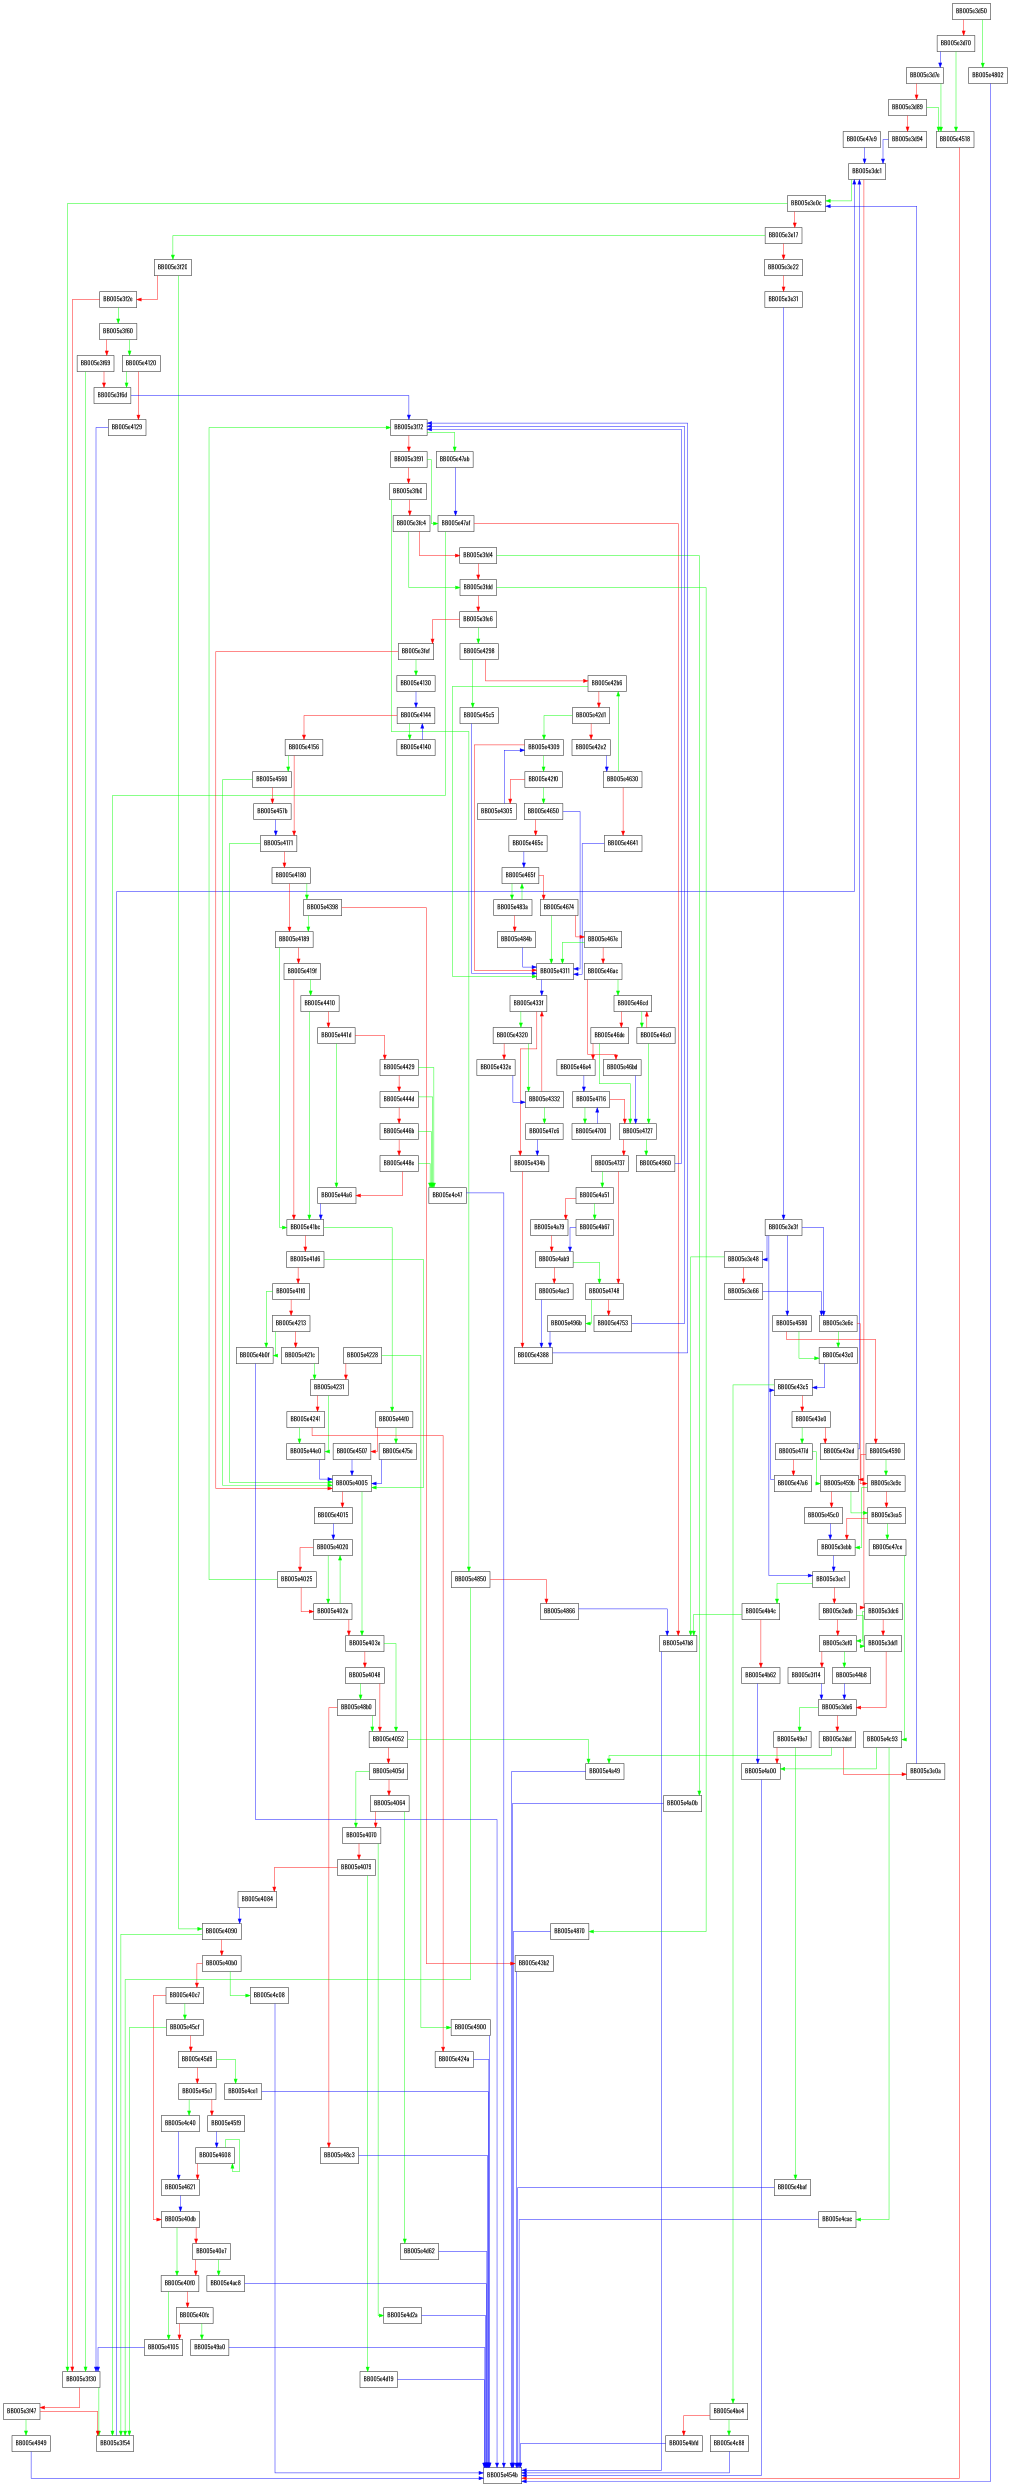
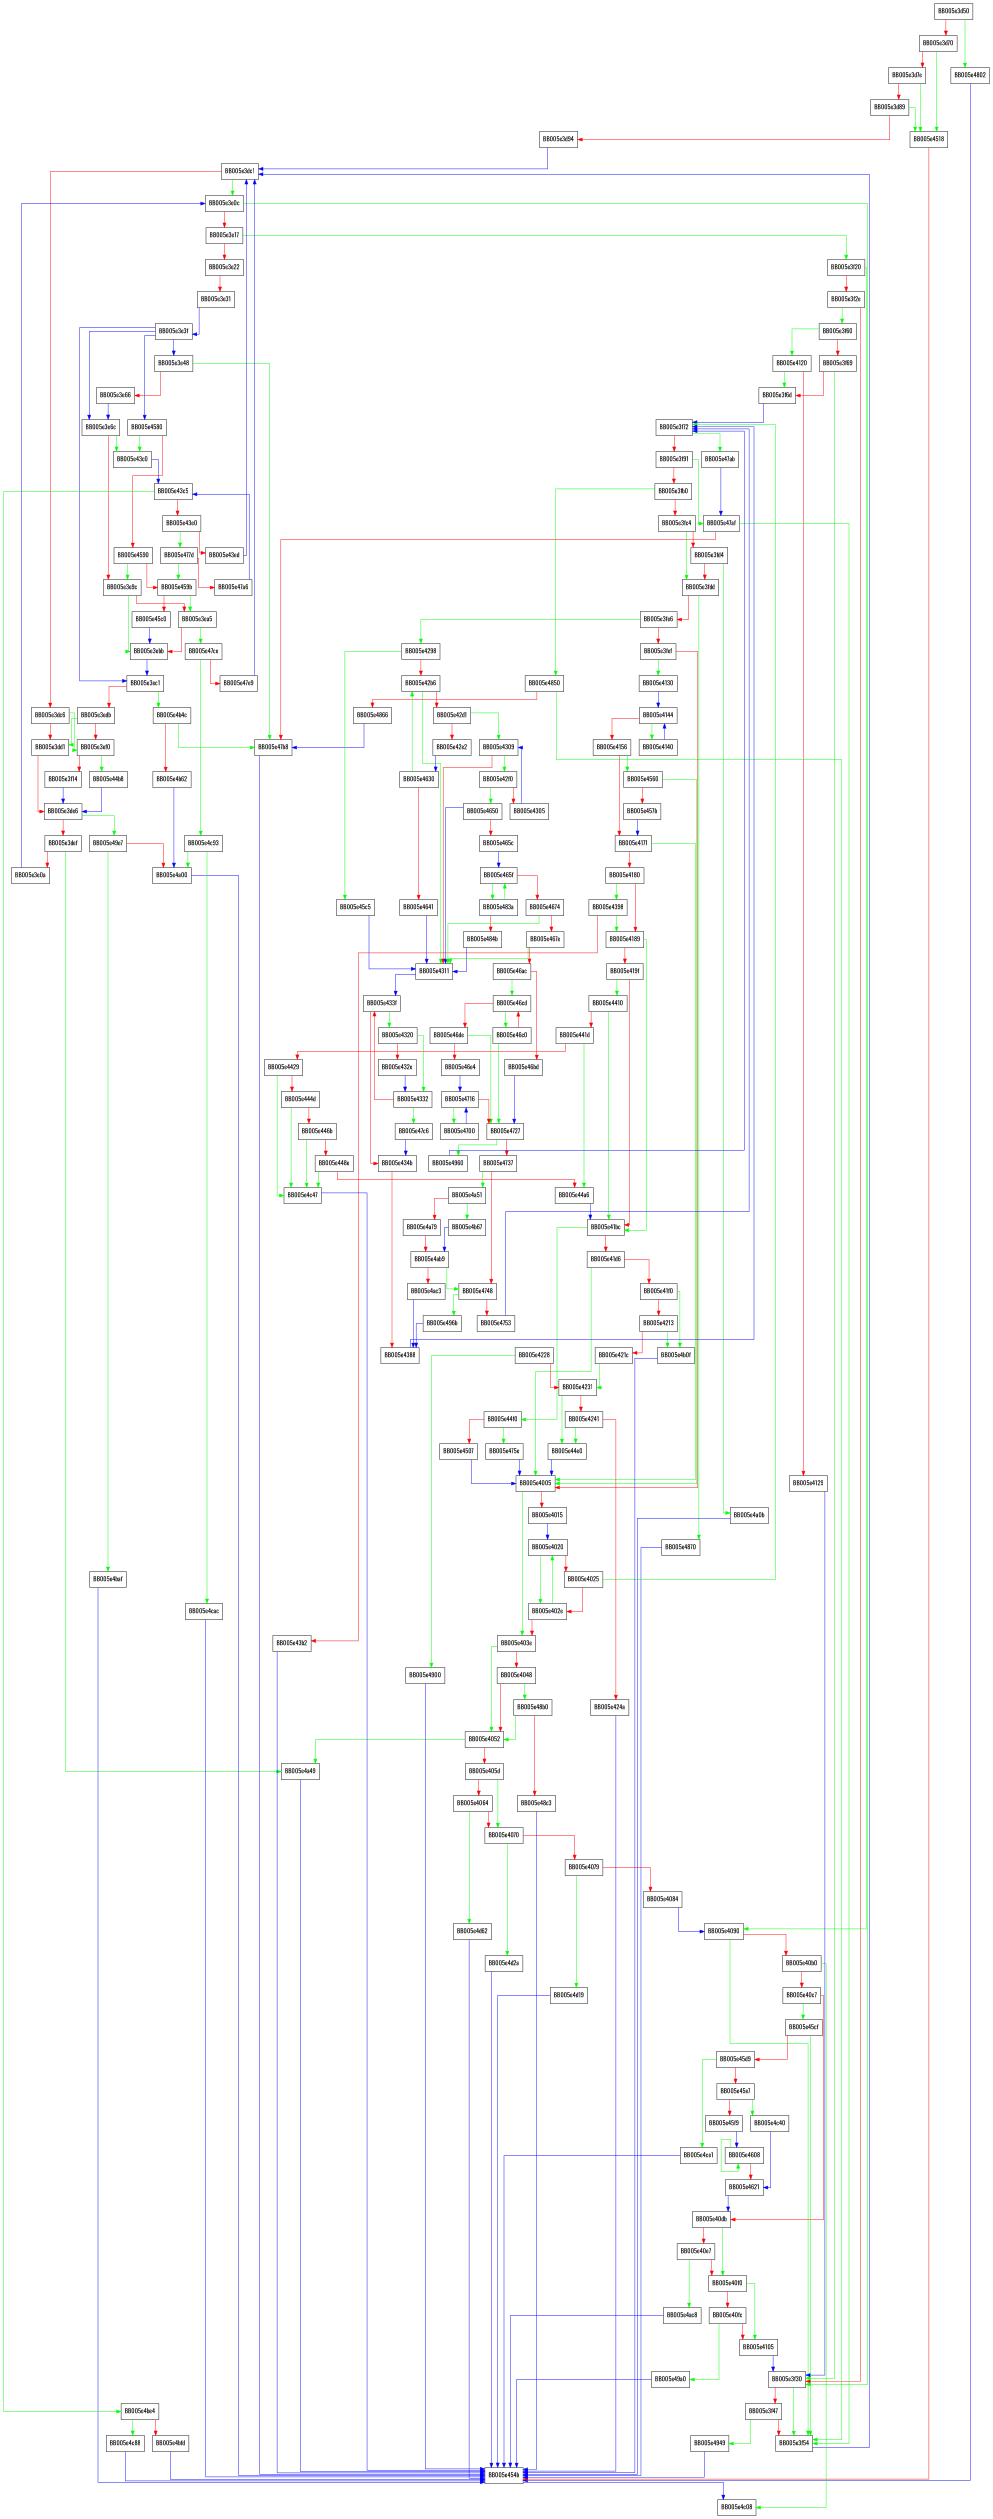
  digraph {
    fontname=Oswald
    splines=ortho
    node [fontname=Oswald shape=box]
    edge [color=red fontname=Oswald]
    BB005e3d50
    BB005e4802
    BB005e3d70
    BB005e454b
    BB005e4518
    BB005e3d7e
    BB005e3d89
    BB005e3d94
    BB005e3dc1
    BB005e3e0c
    BB005e3dc6
    BB005e3f30
    BB005e3e17
    BB005e3ef0
    BB005e3dd1
    BB005e3f54
    BB005e3f47
    BB005e3f20
    BB005e3e22
    BB005e44b8
    BB005e3f14
    BB005e3de6
    BB005e49e7
    BB005e3def
    BB005e4baf
    BB005e4a00
    BB005e4a49
    BB005e3e0a
    BB005e4949
    BB005e4090
    BB005e3f2e
    BB005e3e31
    BB005e40b0
    BB005e3f60
    BB005e3e3f
    BB005e3e48
    BB005e3e6c
    BB005e4580
    BB005e3ec1
    BB005e47b8
    BB005e3e66
    BB005e43c0
    BB005e3e9c
    BB005e4590
    BB005e4b4c
    BB005e3edb
    BB005e43c5
    BB005e3ebb
    BB005e3ea5
    BB005e459b
    BB005e4b62
    BB005e4be4
    BB005e43e0
    BB005e47ce
    BB005e4c93
    BB005e47e9
    BB005e4cac
    BB005e4c08
    BB005e40c7
    BB005e4120
    BB005e3f69
    BB005e3f6d
    BB005e4129
    BB005e3f72
    BB005e47ab
    BB005e3f91
    BB005e47af
    BB005e3fb0
    BB005e4850
    BB005e3fc4
    BB005e4866
    BB005e3fdd
    BB005e3fd4
    BB005e4870
    BB005e3fe6
    BB005e4a0b
    BB005e4298
    BB005e3fef
    BB005e45c5
    BB005e42b6
    BB005e4130
    BB005e4005
    BB005e4311
    BB005e42d1
    BB005e4144
    BB005e403e
    BB005e4015
    BB005e4140
    BB005e4156
    BB005e4052
    BB005e4048
    BB005e4020
    BB005e405d
    BB005e48b0
    BB005e402e
    BB005e4025
    BB005e4070
    BB005e4064
    BB005e48c3
    BB005e4d2a
    BB005e4079
    BB005e4d62
    BB005e4d19
    BB005e4084
    BB005e45cf
    BB005e40db
    BB005e45d9
    BB005e40f0
    BB005e40e7
    BB005e4ce1
    BB005e45e7
    BB005e4105
    BB005e40fc
    BB005e4ac8
    BB005e49a0
    BB005e4560
    BB005e4171
    BB005e457b
    BB005e4180
    BB005e4398
    BB005e4189
    BB005e43b2
    BB005e41bc
    BB005e419f
    BB005e44f0
    BB005e41d6
    BB005e4410
    BB005e475e
    BB005e4507
    BB005e41f0
    BB005e441d
    BB005e44a6
    BB005e4429
    BB005e4b0f
    BB005e4213
    BB005e421c
    BB005e4231
    BB005e44e0
    BB005e4241
    BB005e4228
    BB005e4900
    BB005e424a
    BB005e433f
    BB005e4309
    BB005e42e2
    BB005e4320
    BB005e434b
    BB005e42f0
    BB005e4630
    BB005e4650
    BB005e4305
    BB005e4641
    BB005e465c
    BB005e465f
    BB005e4332
    BB005e432e
    BB005e4388
    BB005e47c6
    BB005e4c88
    BB005e4bfd
    BB005e477d
    BB005e43ed
    BB005e47a6
    BB005e45c0
    BB005e4c47
    BB005e444d
    BB005e446b
    BB005e448e
    BB005e4c40
    BB005e45f9
    BB005e4621
    BB005e4608
    BB005e483a
    BB005e4674
    BB005e484b
    BB005e467e
    BB005e46ac
    BB005e46cd
    BB005e46bd
    BB005e46c0
    BB005e46de
    BB005e4727
    BB005e46e4
    BB005e4960
    BB005e4737
    BB005e4a51
    BB005e4748
    BB005e4716
    BB005e4700
    BB005e4b67
    BB005e4a79
    BB005e496b
    BB005e4753
    BB005e4ab9
    BB005e4ac3
    BB005e3d50 -> BB005e4802 [color=green]
    BB005e3d50 -> BB005e3d70
    BB005e4802 -> BB005e454b [color=blue]
    BB005e3d70 -> BB005e4518 [color=green]
-   BB005e3d70 -> BB005e3d7e [color=blue]
+   BB005e3d70 -> BB005e3d7e
    BB005e4518 -> BB005e454b
    BB005e3d7e -> BB005e4518 [color=green]
    BB005e3d7e -> BB005e3d89
    BB005e3d89 -> BB005e4518 [color=green]
    BB005e3d89 -> BB005e3d94
    BB005e3d94 -> BB005e3dc1 [color=blue]
    BB005e3dc1 -> BB005e3e0c [color=green]
    BB005e3dc1 -> BB005e3dc6
    BB005e3e0c -> BB005e3f30 [color=green]
    BB005e3e0c -> BB005e3e17
    BB005e3dc6 -> BB005e3ef0 [color=green]
    BB005e3dc6 -> BB005e3dd1
    BB005e3f30 -> BB005e3f54 [color=green]
    BB005e3f30 -> BB005e3f47
    BB005e3e17 -> BB005e3f20 [color=green]
    BB005e3e17 -> BB005e3e22
    BB005e3ef0 -> BB005e44b8 [color=green]
    BB005e3ef0 -> BB005e3f14
    BB005e3dd1 -> BB005e3de6
    BB005e3f54 -> BB005e3dc1 [color=blue]
    BB005e3f47 -> BB005e3f54
    BB005e3f47 -> BB005e4949 [color=green]
    BB005e3f20 -> BB005e4090 [color=green]
    BB005e3f20 -> BB005e3f2e
    BB005e3e22 -> BB005e3e31
    BB005e44b8 -> BB005e3de6 [color=blue]
    BB005e3f14 -> BB005e3de6 [color=blue]
    BB005e3de6 -> BB005e49e7 [color=green]
    BB005e3de6 -> BB005e3def
    BB005e49e7 -> BB005e4baf [color=green]
    BB005e49e7 -> BB005e4a00
    BB005e3def -> BB005e4a49 [color=green]
    BB005e3def -> BB005e3e0a
    BB005e4baf -> BB005e454b [color=blue]
    BB005e4a00 -> BB005e454b [color=blue]
    BB005e4a49 -> BB005e454b [color=blue]
    BB005e3e0a -> BB005e3e0c [color=blue]
    BB005e4949 -> BB005e454b [color=blue]
    BB005e4090 -> BB005e3f54 [color=green]
    BB005e4090 -> BB005e40b0
    BB005e3f2e -> BB005e3f30
    BB005e3f2e -> BB005e3f60 [color=green]
    BB005e3e31 -> BB005e3e3f [color=blue]
    BB005e40b0 -> BB005e4c08 [color=green]
    BB005e40b0 -> BB005e40c7
    BB005e3f60 -> BB005e4120 [color=green]
    BB005e3f60 -> BB005e3f69
    BB005e3e3f -> BB005e3e48 [color=blue]
    BB005e3e3f -> BB005e3e6c [color=blue]
    BB005e3e3f -> BB005e4580 [color=blue]
    BB005e3e3f -> BB005e3ec1 [color=blue]
    BB005e3e48 -> BB005e47b8 [color=green]
    BB005e3e48 -> BB005e3e66
    BB005e3e6c -> BB005e43c0 [color=green]
    BB005e3e6c -> BB005e3e9c
    BB005e4580 -> BB005e43c0 [color=green]
    BB005e4580 -> BB005e4590
    BB005e3ec1 -> BB005e4b4c [color=green]
    BB005e3ec1 -> BB005e3edb
    BB005e47b8 -> BB005e454b [color=blue]
    BB005e3e66 -> BB005e3e6c [color=blue]
    BB005e43c0 -> BB005e43c5 [color=blue]
    BB005e3e9c -> BB005e3ebb [color=green]
    BB005e3e9c -> BB005e3ea5
    BB005e4590 -> BB005e3e9c [color=green]
    BB005e4590 -> BB005e459b
    BB005e4b4c -> BB005e47b8 [color=green]
    BB005e4b4c -> BB005e4b62
    BB005e3edb -> BB005e3ef0
    BB005e3edb -> BB005e3dd1 [color=green]
    BB005e43c5 -> BB005e4be4 [color=green]
    BB005e43c5 -> BB005e43e0
    BB005e3ebb -> BB005e3ec1 [color=blue]
    BB005e3ea5 -> BB005e3ebb
    BB005e3ea5 -> BB005e47ce [color=green]
    BB005e459b -> BB005e3ea5 [color=green]
    BB005e459b -> BB005e45c0
    BB005e4b62 -> BB005e4a00 [color=blue]
    BB005e4be4 -> BB005e4c88 [color=green]
    BB005e4be4 -> BB005e4bfd
    BB005e43e0 -> BB005e477d [color=green]
    BB005e43e0 -> BB005e43ed
    BB005e47ce -> BB005e4c93 [color=green]
+   BB005e47ce -> BB005e47e9
    BB005e4c93 -> BB005e4a00 [color=green]
    BB005e4c93 -> BB005e4cac [color=green]
    BB005e47e9 -> BB005e3dc1 [color=blue]
    BB005e4cac -> BB005e454b [color=blue]
-   BB005e4c08 -> BB005e454b [color=blue]
+   BB005e454b -> BB005e4c08 [color=blue]
    BB005e40c7 -> BB005e45cf [color=green]
    BB005e40c7 -> BB005e40db
    BB005e4120 -> BB005e3f6d [color=green]
    BB005e4120 -> BB005e4129
    BB005e3f69 -> BB005e3f30 [color=green]
    BB005e3f69 -> BB005e3f6d
    BB005e3f6d -> BB005e3f72 [color=blue]
    BB005e4129 -> BB005e3f30 [color=blue]
    BB005e3f72 -> BB005e47ab [color=green]
    BB005e3f72 -> BB005e3f91
    BB005e47ab -> BB005e47af [color=blue]
    BB005e3f91 -> BB005e47af [color=green]
    BB005e3f91 -> BB005e3fb0
    BB005e47af -> BB005e3f54 [color=green]
    BB005e47af -> BB005e47b8
    BB005e3fb0 -> BB005e4850 [color=green]
    BB005e3fb0 -> BB005e3fc4
    BB005e4850 -> BB005e3f54 [color=green]
    BB005e4850 -> BB005e4866
    BB005e3fc4 -> BB005e3fdd [color=green]
    BB005e3fc4 -> BB005e3fd4
    BB005e4866 -> BB005e47b8 [color=blue]
    BB005e3fdd -> BB005e4870 [color=green]
    BB005e3fdd -> BB005e3fe6
    BB005e3fd4 -> BB005e3fdd
    BB005e3fd4 -> BB005e4a0b [color=green]
    BB005e4870 -> BB005e454b [color=blue]
    BB005e3fe6 -> BB005e4298 [color=green]
    BB005e3fe6 -> BB005e3fef
    BB005e4a0b -> BB005e454b [color=blue]
    BB005e4298 -> BB005e45c5 [color=green]
    BB005e4298 -> BB005e42b6
    BB005e3fef -> BB005e4130 [color=green]
    BB005e3fef -> BB005e4005
    BB005e45c5 -> BB005e4311 [color=blue]
    BB005e42b6 -> BB005e4311 [color=green]
    BB005e42b6 -> BB005e42d1
    BB005e4130 -> BB005e4144 [color=blue]
    BB005e4005 -> BB005e403e [color=green]
    BB005e4005 -> BB005e4015
    BB005e4311 -> BB005e433f [color=blue]
    BB005e42d1 -> BB005e4309 [color=green]
    BB005e42d1 -> BB005e42e2
    BB005e4144 -> BB005e4140 [color=green]
    BB005e4144 -> BB005e4156
    BB005e403e -> BB005e4052 [color=green]
    BB005e403e -> BB005e4048
    BB005e4015 -> BB005e4020 [color=blue]
    BB005e4140 -> BB005e4144 [color=blue]
    BB005e4156 -> BB005e4560 [color=green]
    BB005e4156 -> BB005e4171
    BB005e4052 -> BB005e4a49 [color=green]
    BB005e4052 -> BB005e405d
    BB005e4048 -> BB005e4052
    BB005e4048 -> BB005e48b0 [color=green]
    BB005e4020 -> BB005e402e [color=green]
    BB005e4020 -> BB005e4025
    BB005e405d -> BB005e4070 [color=green]
    BB005e405d -> BB005e4064
    BB005e48b0 -> BB005e4052 [color=green]
    BB005e48b0 -> BB005e48c3
    BB005e402e -> BB005e403e
    BB005e402e -> BB005e4020 [color=green]
    BB005e4025 -> BB005e3f72 [color=green]
    BB005e4025 -> BB005e402e
    BB005e4070 -> BB005e4d2a [color=green]
    BB005e4070 -> BB005e4079
    BB005e4064 -> BB005e4070
    BB005e4064 -> BB005e4d62 [color=green]
    BB005e48c3 -> BB005e454b [color=blue]
    BB005e4d2a -> BB005e454b [color=blue]
    BB005e4079 -> BB005e4d19 [color=green]
    BB005e4079 -> BB005e4084
    BB005e4d62 -> BB005e454b [color=blue]
    BB005e4d19 -> BB005e454b [color=blue]
    BB005e4084 -> BB005e4090 [color=blue]
    BB005e45cf -> BB005e3f54 [color=green]
    BB005e45cf -> BB005e45d9
    BB005e40db -> BB005e40f0 [color=green]
    BB005e40db -> BB005e40e7
    BB005e45d9 -> BB005e4ce1 [color=green]
    BB005e45d9 -> BB005e45e7
    BB005e40f0 -> BB005e4105 [color=green]
    BB005e40f0 -> BB005e40fc
    BB005e40e7 -> BB005e40f0
    BB005e40e7 -> BB005e4ac8 [color=green]
    BB005e4ce1 -> BB005e454b [color=blue]
    BB005e45e7 -> BB005e4c40 [color=green]
    BB005e45e7 -> BB005e45f9
    BB005e4105 -> BB005e3f30 [color=blue]
    BB005e40fc -> BB005e4105
    BB005e40fc -> BB005e49a0 [color=green]
    BB005e4ac8 -> BB005e454b [color=blue]
    BB005e49a0 -> BB005e454b [color=blue]
    BB005e4560 -> BB005e4005 [color=green]
    BB005e4560 -> BB005e457b
    BB005e4171 -> BB005e4005 [color=green]
    BB005e4171 -> BB005e4180
    BB005e457b -> BB005e4171 [color=blue]
    BB005e4180 -> BB005e4398 [color=green]
    BB005e4180 -> BB005e4189
    BB005e4398 -> BB005e4189 [color=green]
    BB005e4398 -> BB005e43b2
    BB005e4189 -> BB005e41bc [color=green]
    BB005e4189 -> BB005e419f
    BB005e43b2 -> BB005e454b [color=blue]
    BB005e41bc -> BB005e44f0 [color=green]
    BB005e41bc -> BB005e41d6
    BB005e419f -> BB005e41bc
    BB005e419f -> BB005e4410 [color=green]
    BB005e44f0 -> BB005e475e [color=green]
    BB005e44f0 -> BB005e4507
    BB005e41d6 -> BB005e4005 [color=green]
    BB005e41d6 -> BB005e41f0
    BB005e4410 -> BB005e41bc [color=green]
    BB005e4410 -> BB005e441d
    BB005e475e -> BB005e4005 [color=blue]
    BB005e4507 -> BB005e4005 [color=blue]
    BB005e41f0 -> BB005e4b0f [color=green]
    BB005e41f0 -> BB005e4213
    BB005e441d -> BB005e44a6 [color=green]
    BB005e441d -> BB005e4429
    BB005e44a6 -> BB005e41bc [color=blue]
    BB005e4429 -> BB005e4c47 [color=green]
    BB005e4429 -> BB005e444d
    BB005e4b0f -> BB005e454b [color=blue]
    BB005e4213 -> BB005e4b0f [color=green]
    BB005e4213 -> BB005e421c
    BB005e421c -> BB005e4231 [color=green]
    BB005e4231 -> BB005e44e0 [color=green]
    BB005e4231 -> BB005e4241
    BB005e44e0 -> BB005e4005 [color=blue]
    BB005e4241 -> BB005e44e0 [color=green]
    BB005e4241 -> BB005e424a
    BB005e4228 -> BB005e4231
    BB005e4228 -> BB005e4900 [color=green]
    BB005e4900 -> BB005e454b [color=blue]
    BB005e424a -> BB005e454b [color=blue]
    BB005e433f -> BB005e4320 [color=green]
    BB005e433f -> BB005e434b
    BB005e4309 -> BB005e4311
    BB005e4309 -> BB005e42f0 [color=green]
    BB005e42e2 -> BB005e4630 [color=blue]
    BB005e4320 -> BB005e4332 [color=green]
    BB005e4320 -> BB005e432e
    BB005e434b -> BB005e4388
    BB005e42f0 -> BB005e4650 [color=green]
    BB005e42f0 -> BB005e4305
    BB005e4630 -> BB005e42b6 [color=green]
    BB005e4630 -> BB005e4641
    BB005e4650 -> BB005e4311 [color=blue]
    BB005e4650 -> BB005e465c
    BB005e4305 -> BB005e4309 [color=blue]
    BB005e4641 -> BB005e4311 [color=blue]
    BB005e465c -> BB005e465f [color=blue]
    BB005e465f -> BB005e483a [color=green]
    BB005e465f -> BB005e4674
    BB005e4332 -> BB005e433f
    BB005e4332 -> BB005e47c6 [color=green]
    BB005e432e -> BB005e4332 [color=blue]
    BB005e4388 -> BB005e3f72 [color=blue]
    BB005e47c6 -> BB005e434b [color=blue]
    BB005e4c88 -> BB005e454b [color=blue]
    BB005e4bfd -> BB005e454b [color=blue]
    BB005e477d -> BB005e459b [color=green]
    BB005e477d -> BB005e47a6
    BB005e43ed -> BB005e3dc1 [color=blue]
    BB005e47a6 -> BB005e43c5 [color=blue]
    BB005e45c0 -> BB005e3ebb [color=blue]
    BB005e4c47 -> BB005e454b [color=blue]
    BB005e444d -> BB005e4c47 [color=green]
    BB005e444d -> BB005e446b
    BB005e446b -> BB005e4c47 [color=green]
    BB005e446b -> BB005e448e
    BB005e448e -> BB005e44a6
    BB005e448e -> BB005e4c47 [color=green]
    BB005e4c40 -> BB005e4621 [color=blue]
    BB005e45f9 -> BB005e4608 [color=blue]
    BB005e4621 -> BB005e40db [color=blue]
    BB005e4608 -> BB005e4621
    BB005e4608 -> BB005e4608 [color=green]
    BB005e483a -> BB005e465f [color=green]
    BB005e483a -> BB005e484b
    BB005e4674 -> BB005e4311 [color=green]
    BB005e4674 -> BB005e467e
    BB005e484b -> BB005e4311 [color=blue]
    BB005e467e -> BB005e4311 [color=green]
    BB005e467e -> BB005e46ac
    BB005e46ac -> BB005e46cd [color=green]
    BB005e46ac -> BB005e46bd
    BB005e46cd -> BB005e46c0 [color=green]
    BB005e46cd -> BB005e46de
    BB005e46bd -> BB005e4727 [color=blue]
    BB005e46c0 -> BB005e46cd
    BB005e46c0 -> BB005e4727 [color=green]
    BB005e46de -> BB005e4727 [color=green]
    BB005e46de -> BB005e46e4
    BB005e4727 -> BB005e4960 [color=green]
    BB005e4727 -> BB005e4737
    BB005e46e4 -> BB005e4716 [color=blue]
    BB005e4960 -> BB005e3f72 [color=blue]
    BB005e4737 -> BB005e4a51 [color=green]
    BB005e4737 -> BB005e4748
    BB005e4a51 -> BB005e4b67 [color=green]
    BB005e4a51 -> BB005e4a79
    BB005e4748 -> BB005e496b [color=green]
    BB005e4748 -> BB005e4753
    BB005e4716 -> BB005e4727
    BB005e4716 -> BB005e4700 [color=green]
    BB005e4700 -> BB005e4716 [color=blue]
    BB005e4b67 -> BB005e4ab9 [color=blue]
    BB005e4a79 -> BB005e4ab9
    BB005e496b -> BB005e4388 [color=blue]
    BB005e4753 -> BB005e3f72 [color=blue]
    BB005e4ab9 -> BB005e4748 [color=green]
    BB005e4ab9 -> BB005e4ac3
    BB005e4ac3 -> BB005e4388 [color=blue]
  }
